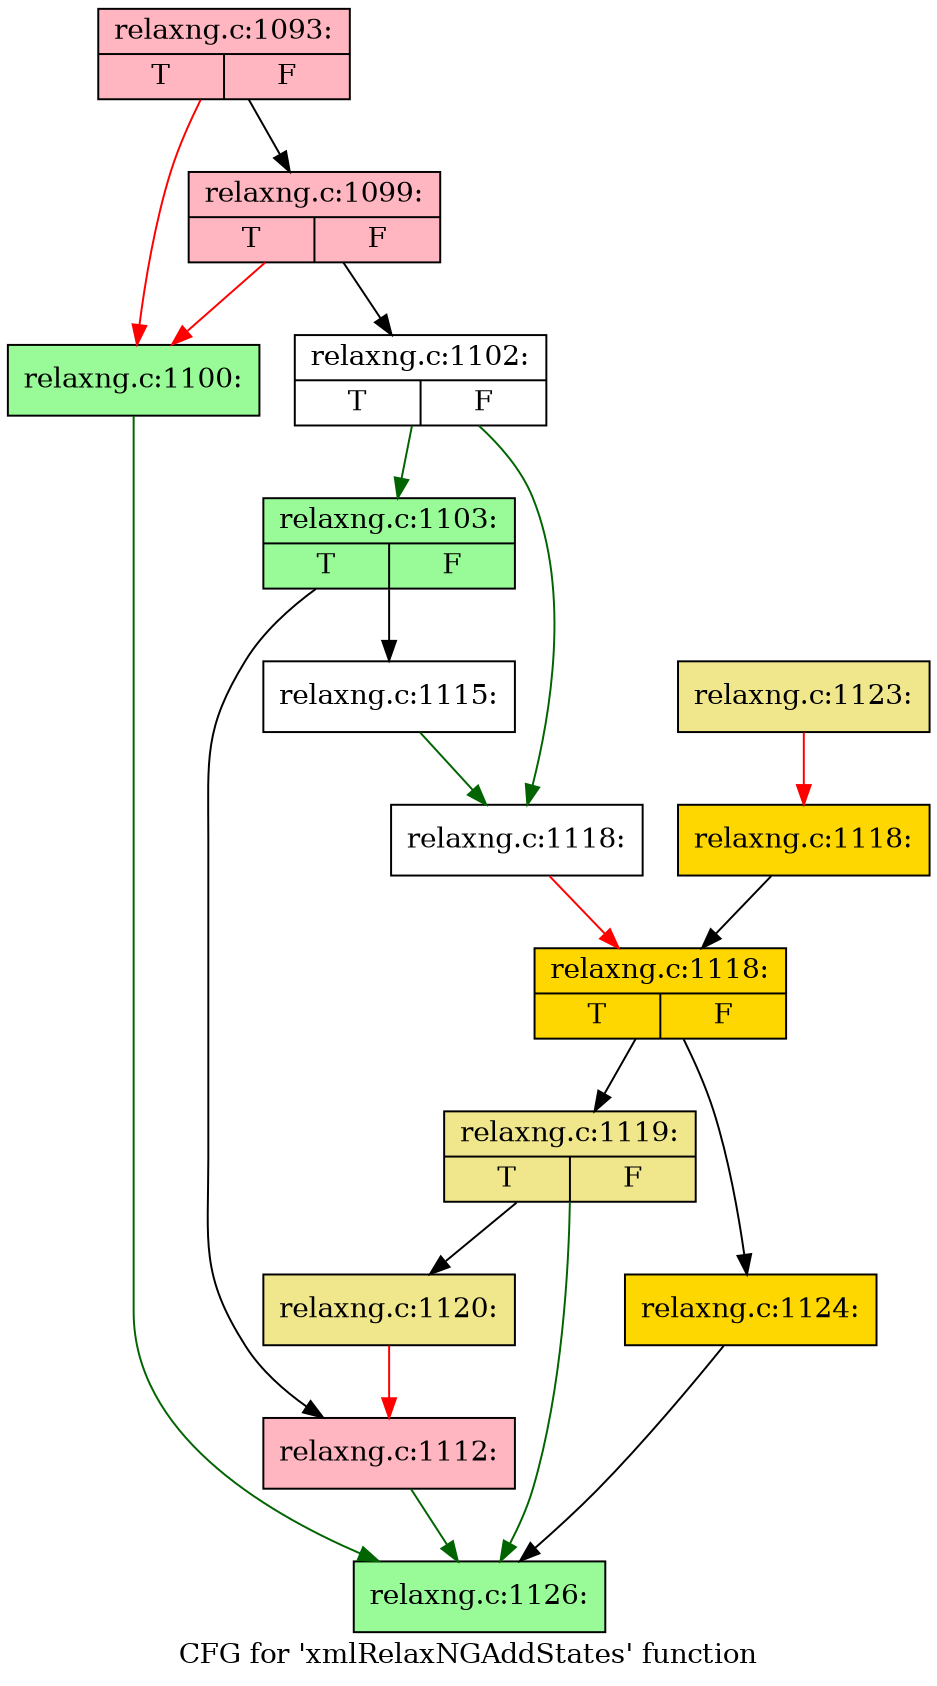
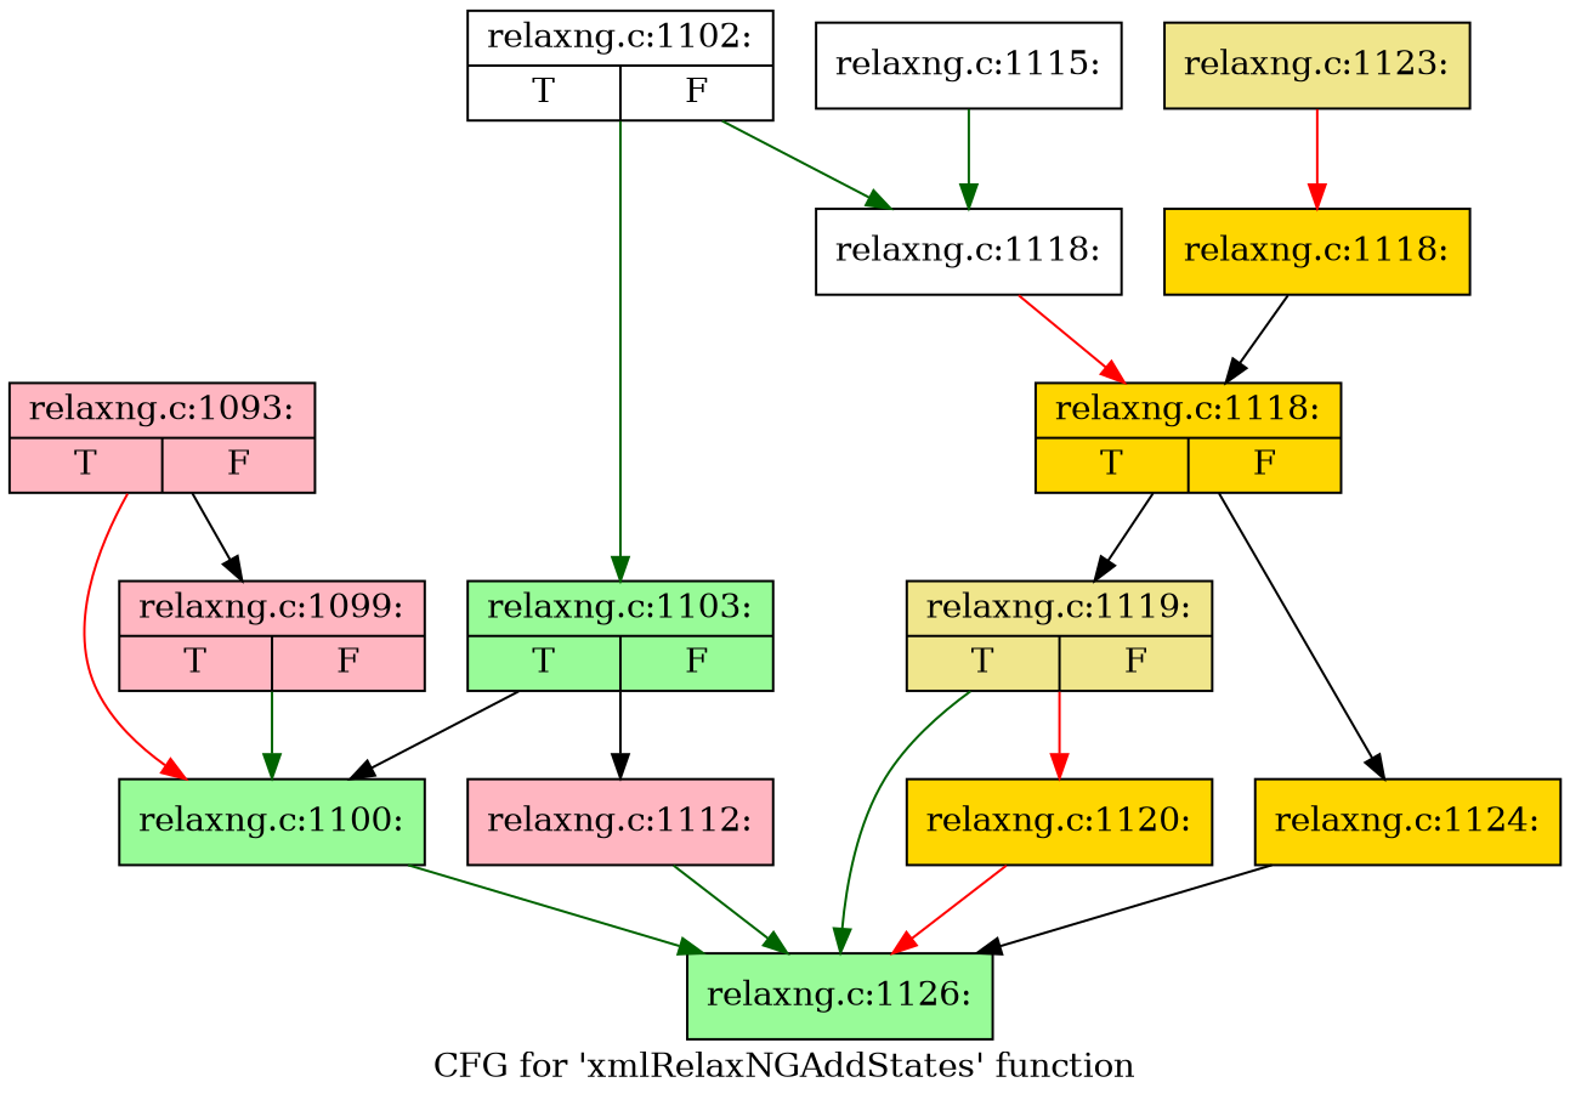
  digraph {
    label="CFG for 'xmlRelaxNGAddStates' function"
    node [fillcolor=lightpink shape=record style=filled]
    edge [color=black]
    n1 [label="{relaxng.c:1093:|{<s0>T|<s1>F}}"]
    n2 [fillcolor=palegreen label="{relaxng.c:1100:}"]
    n3 [label="{relaxng.c:1099:|{<s0>T|<s1>F}}"]
    n4 [fillcolor=palegreen label="{relaxng.c:1126:}"]
    n5 [fillcolor=white label="{relaxng.c:1102:|{<s0>T|<s1>F}}"]
    n6 [fillcolor=palegreen label="{relaxng.c:1103:|{<s0>T|<s1>F}}"]
    n7 [fillcolor=white label="{relaxng.c:1118:}"]
    n8 [label="{relaxng.c:1112:}"]
    n9 [fillcolor=white label="{relaxng.c:1115:}"]
    n10 [fillcolor=gold label="{relaxng.c:1118:|{<s0>T|<s1>F}}"]
    n11 [fillcolor=khaki label="{relaxng.c:1119:|{<s0>T|<s1>F}}"]
    n12 [fillcolor=gold label="{relaxng.c:1124:}"]
-   n13 [fillcolor=khaki label="{relaxng.c:1120:}"]
+   n13 [fillcolor=gold label="{relaxng.c:1120:}"]
    n14 [fillcolor=khaki label="{relaxng.c:1123:}"]
    n15 [fillcolor=gold label="{relaxng.c:1118:}"]
    n1 -> n2 [color=red]
    n1 -> n3
    n2 -> n4 [color=darkgreen]
-   n3 -> n2 [color=red]
-   n3 -> n5
+   n3 -> n2 [color=darkgreen]
    n5 -> n6 [color=darkgreen]
    n5 -> n7 [color=darkgreen]
    n6 -> n8
-   n6 -> n9
+   n6 -> n2
    n7 -> n10 [color=red]
    n8 -> n4 [color=darkgreen]
    n9 -> n7 [color=darkgreen]
    n10 -> n11
    n10 -> n12
    n11 -> n4 [color=darkgreen]
-   n11 -> n13
+   n11 -> n13 [color=red]
    n12 -> n4
-   n13 -> n8 [color=red]
+   n13 -> n4 [color=red]
    n14 -> n15 [color=red]
    n15 -> n10
  }
